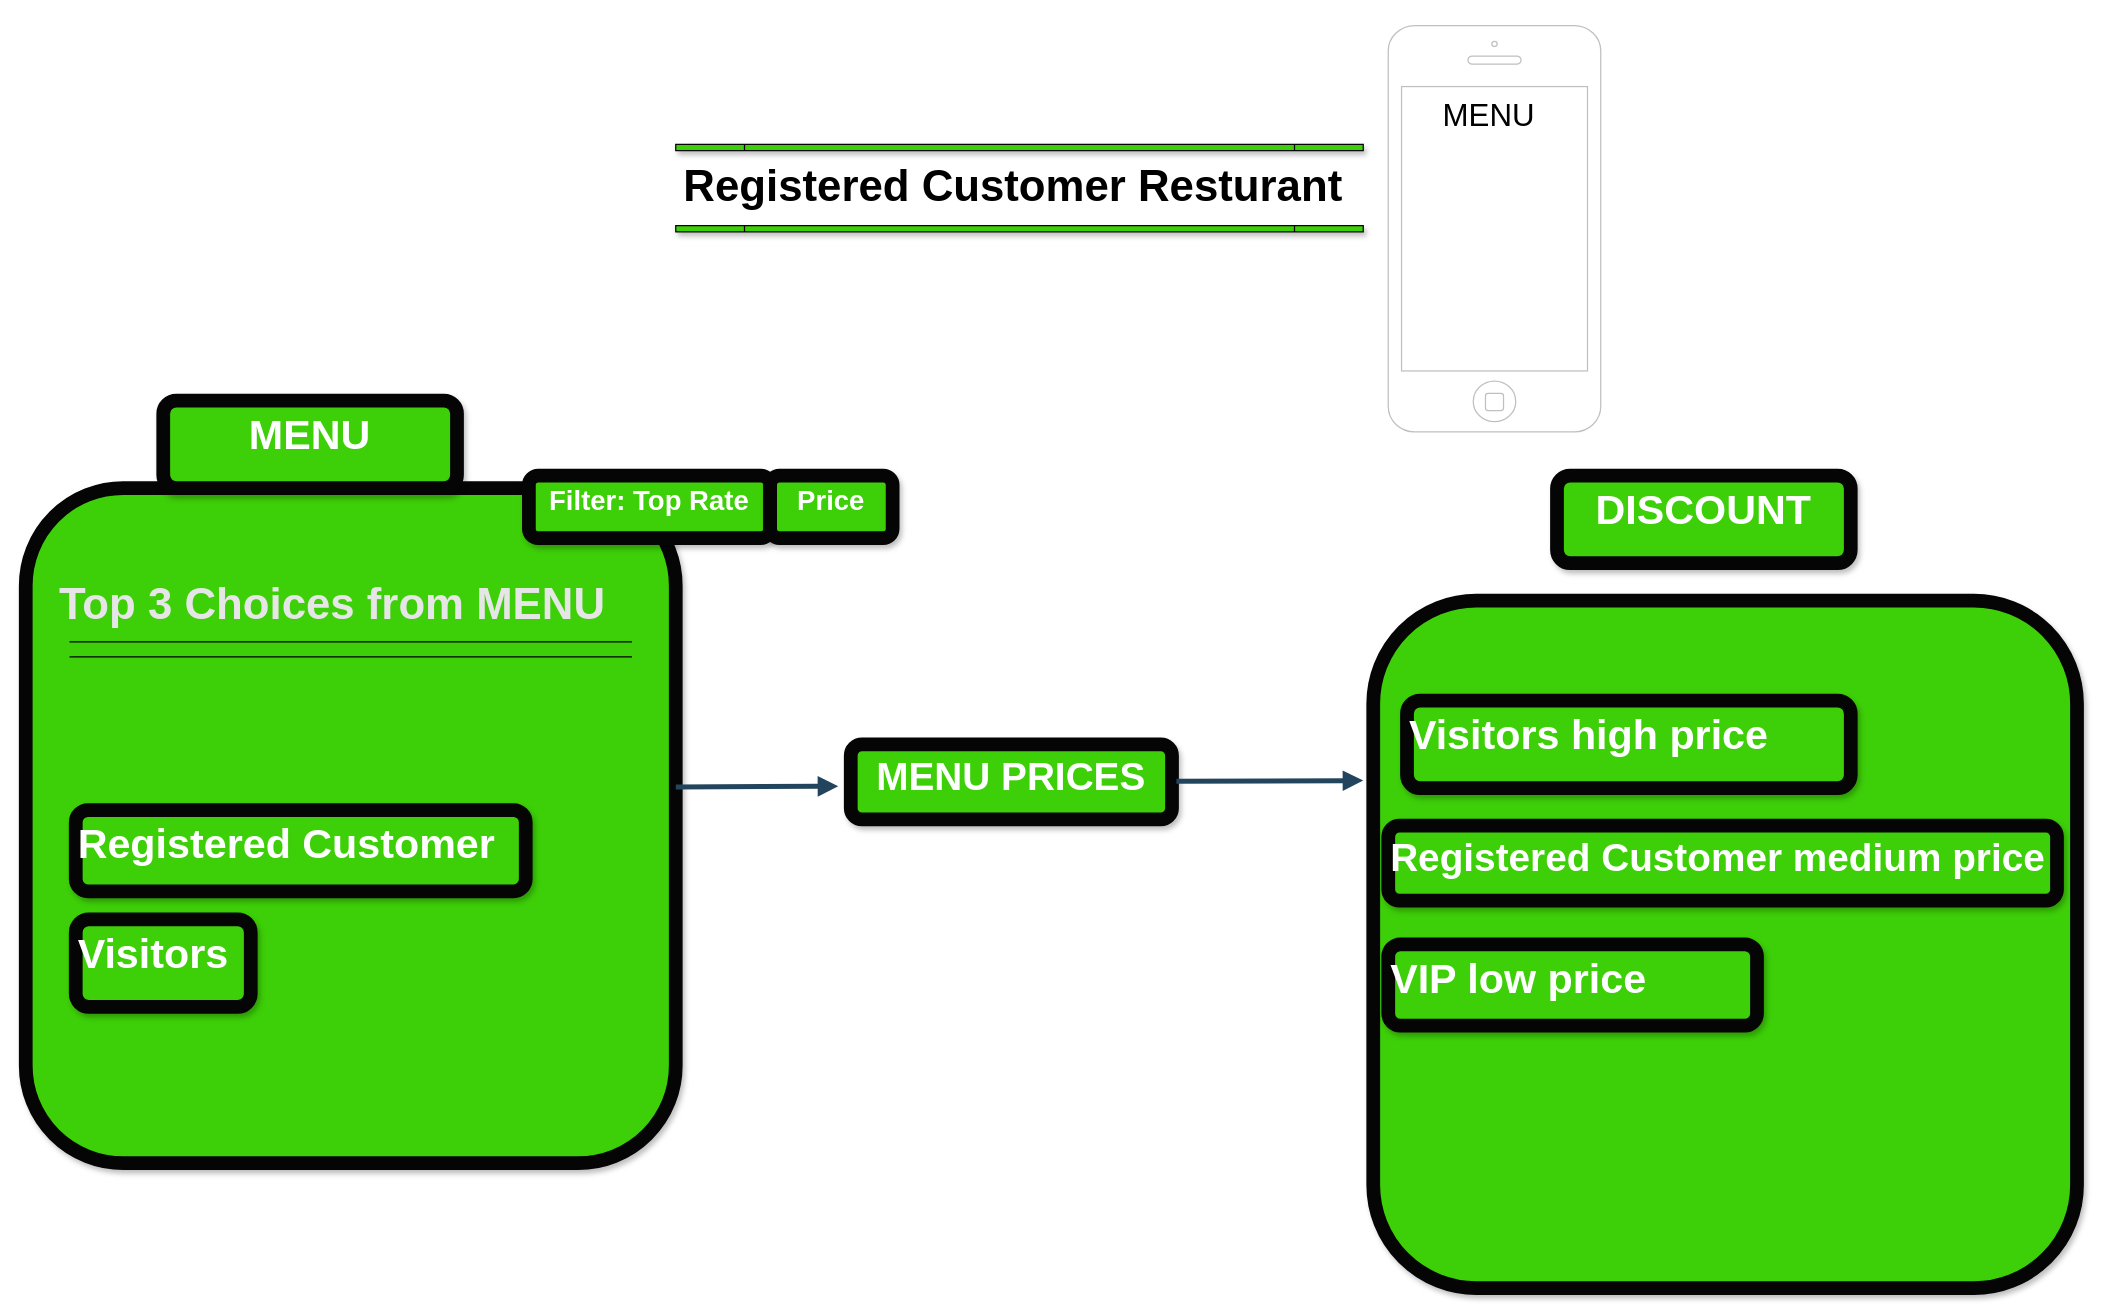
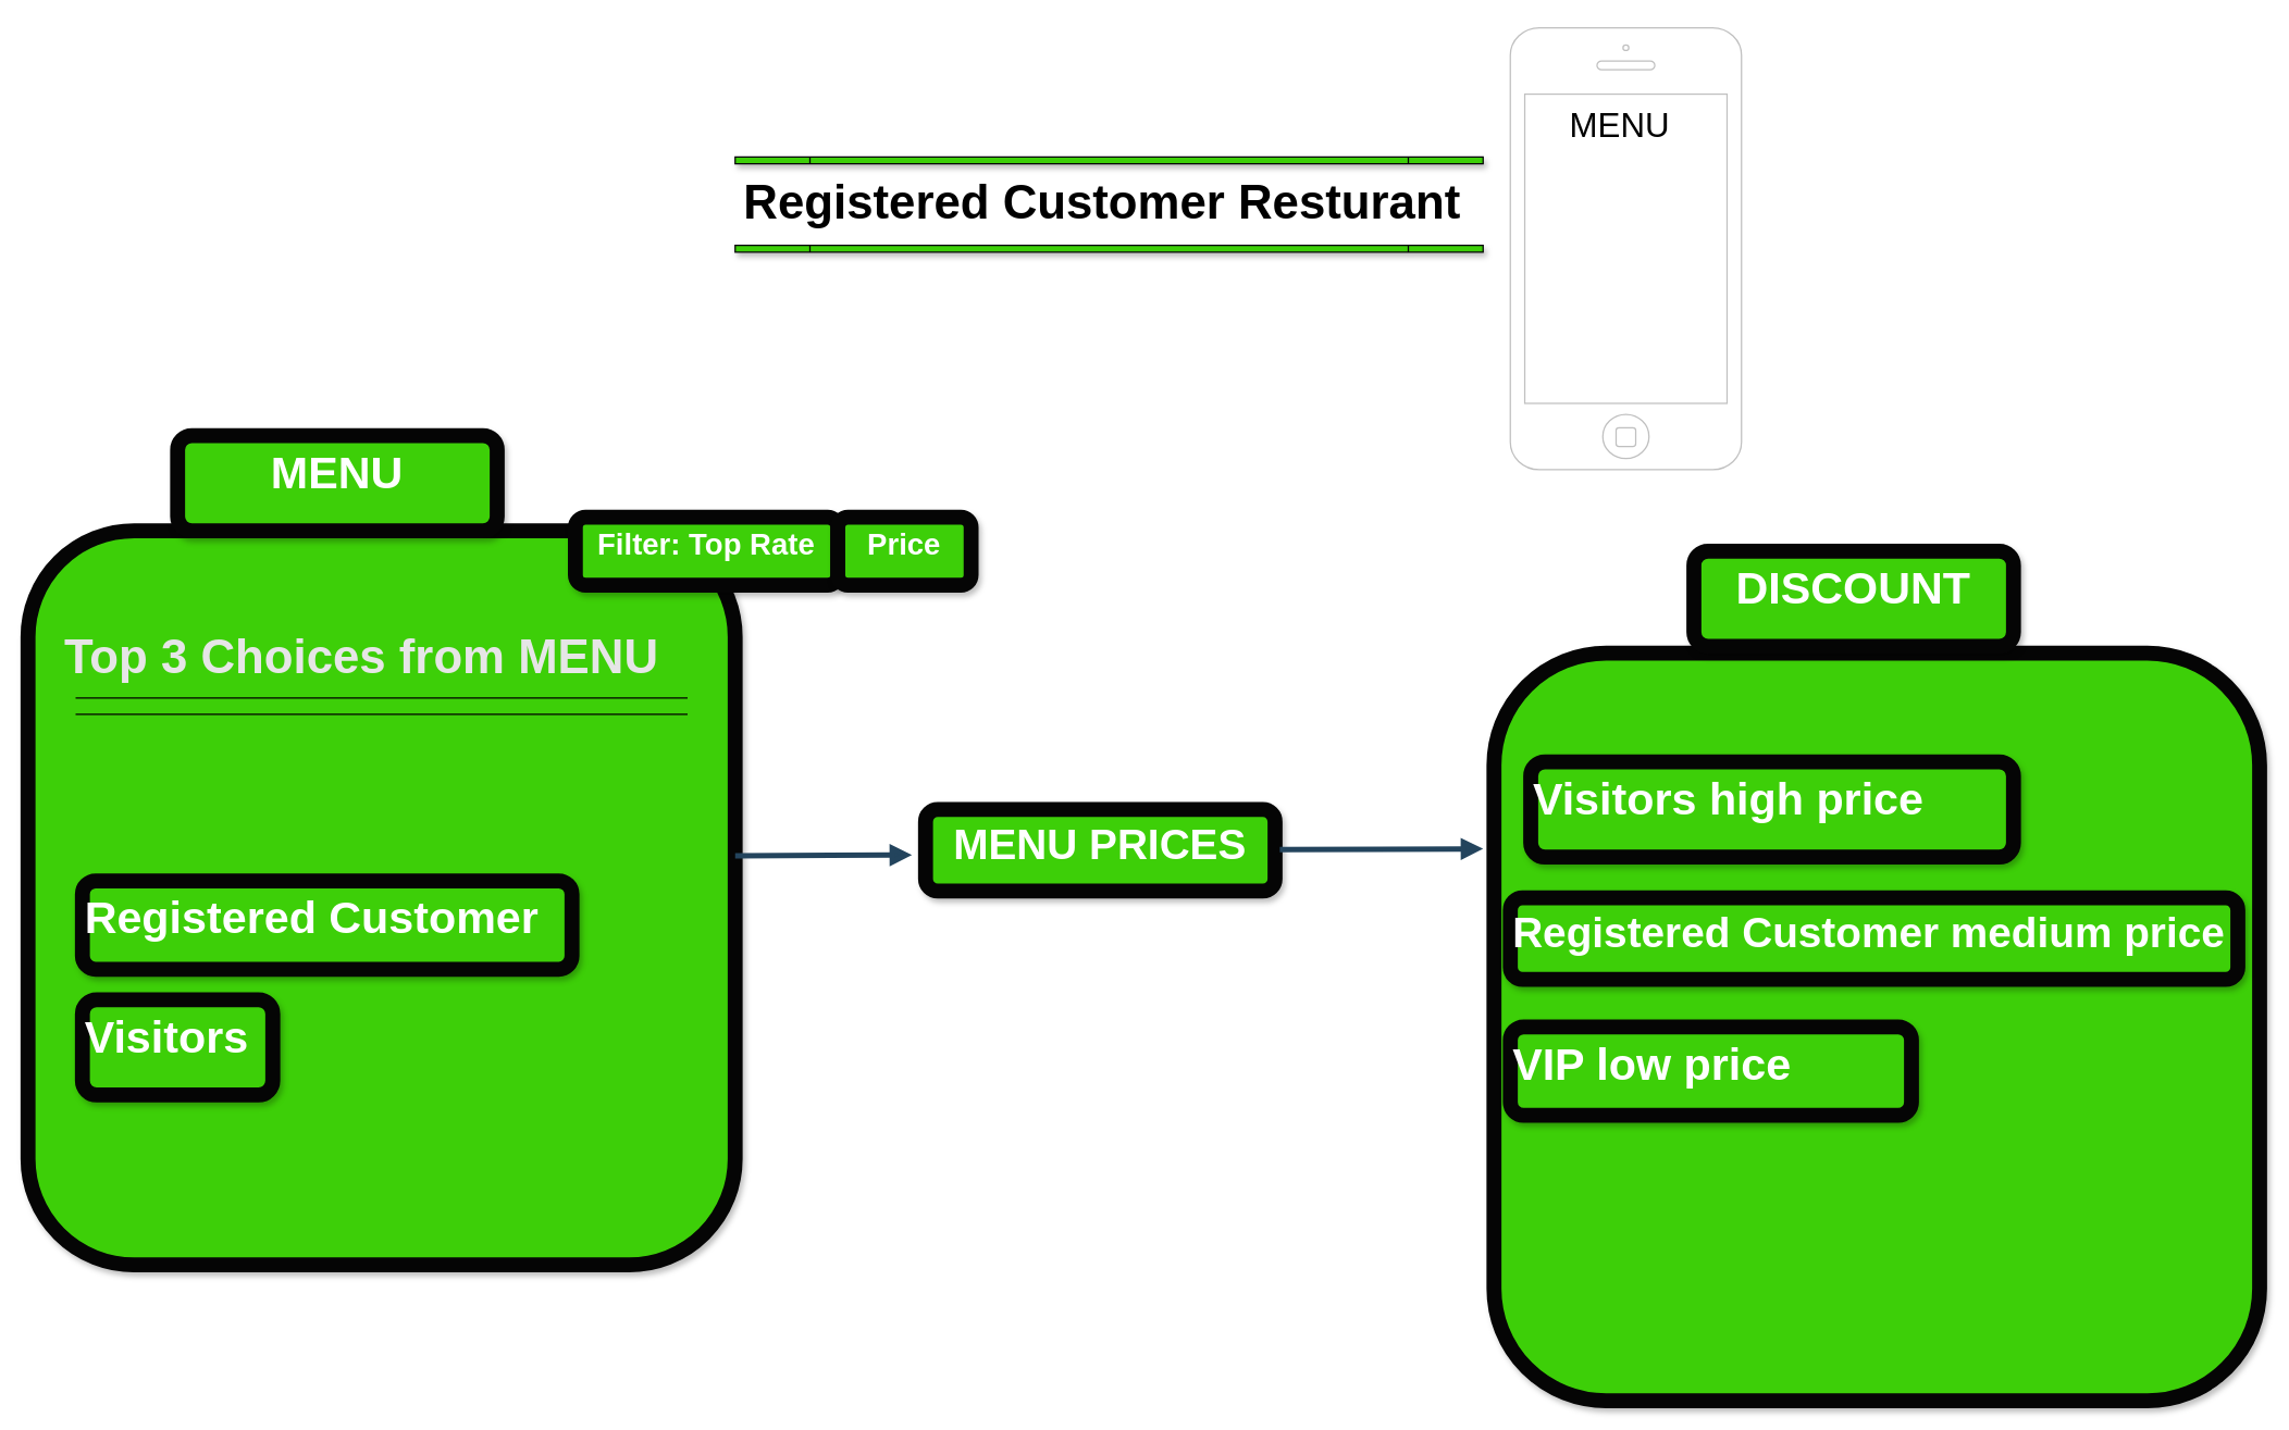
  <mxCell id="0" />
  <mxCell id="1" parent="0" />
  <mxCell id="2" value=" &#10;&#10;&#10;&#10;&#10;  &#10;  " style="rounded=1;fillColor=#3DCF08;strokeColor=#050505;shadow=1;gradientColor=none;fontStyle=1;fontColor=#FFFFFF;fontSize=35;strokeWidth=11;perimeterSpacing=3;verticalAlign=middle;horizontal=1;align=left;" vertex="1" parent="1"><mxGeometry x="20" y="390" width="520" height="540" as="geometry" /></mxCell>
  <mxCell id="3" value="" style="edgeStyle=elbowEdgeStyle;elbow=vertical;strokeWidth=4;endArrow=block;endFill=1;fontStyle=1;strokeColor=#23445D;fontSize=13;spacing=6;spacingRight=1;" edge="1" parent="1"><mxGeometry x="-1942" y="551" width="100" height="100" as="geometry"><mxPoint x="540" y="629" as="sourcePoint" /><mxPoint x="670" y="629" as="targetPoint" /><Array as="points"><mxPoint x="768" y="628.5" /><mxPoint x="618" y="628.5" /></Array></mxGeometry></mxCell>
  <mxCell id="4" value="" style="rounded=1;fillColor=#3DCF08;strokeColor=#050505;shadow=1;gradientColor=none;fontStyle=1;fontColor=#FFFFFF;fontSize=27;strokeWidth=11;perimeterSpacing=3;verticalAlign=middle;horizontal=1;align=center;labelBackgroundColor=none;labelBorderColor=none;labelPosition=center;verticalLabelPosition=middle;" vertex="1" parent="1"><mxGeometry x="1098" y="480" width="563" height="550" as="geometry" /></mxCell>
  <mxCell id="5" value="&lt;h1 style=&quot;font-size: 35px&quot;&gt;Registered Customer Resturant&amp;nbsp;&lt;/h1&gt;" style="text;html=1;strokeColor=none;fillColor=none;spacing=5;spacingTop=-20;whiteSpace=wrap;overflow=hidden;rounded=0;labelBackgroundColor=none;fontSize=27;align=center;" vertex="1" parent="1"><mxGeometry x="540" y="115" width="550" height="110" as="geometry" /></mxCell>
  <mxCell id="6" value="" style="shape=process;whiteSpace=wrap;html=1;backgroundOutline=1;labelBackgroundColor=none;strokeColor=#050505;fillColor=#3DCF08;fontSize=27;align=center;shadow=1;" vertex="1" parent="1"><mxGeometry x="540" y="115" width="550" height="5" as="geometry" /></mxCell>
  <mxCell id="7" value="" style="shape=process;whiteSpace=wrap;html=1;backgroundOutline=1;labelBackgroundColor=none;strokeColor=#050505;fillColor=#3DCF08;fontSize=27;align=center;shadow=1;" vertex="1" parent="1"><mxGeometry x="540" y="180" width="550" height="5" as="geometry" /></mxCell>
  <mxCell id="8" value="" style="html=1;verticalLabelPosition=bottom;labelBackgroundColor=#ffffff;verticalAlign=top;shadow=0;dashed=0;strokeWidth=1;shape=mxgraph.ios7.misc.iphone;fillColor=#ffffff;strokeColor=#c0c0c0;fontSize=25;align=center;" vertex="1" parent="1"><mxGeometry x="1110" y="20" width="170" height="325" as="geometry" /></mxCell>
  <mxCell id="9" value="&lt;font style=&quot;font-size: 25px&quot;&gt;&amp;nbsp;MENU&lt;/font&gt;" style="text;html=1;fontSize=25;" vertex="1" parent="1"><mxGeometry x="1145" y="70" width="100" height="60" as="geometry" /></mxCell>
  <mxCell id="10" value="Filter: Top Rate" style="rounded=1;fillColor=#3DCF08;strokeColor=#050505;shadow=1;gradientColor=none;fontStyle=1;fontColor=#FFFFFF;fontSize=22;strokeWidth=11;perimeterSpacing=3;verticalAlign=top;horizontal=1;align=center;" vertex="1" parent="1"><mxGeometry x="422.5" y="380" width="193" height="50" as="geometry" /></mxCell>
  <mxCell id="11" value="MENU" style="rounded=1;fillColor=#3DCF08;strokeColor=#050505;shadow=1;gradientColor=none;fontStyle=1;fontColor=#FFFFFF;fontSize=33;strokeWidth=11;perimeterSpacing=3;verticalAlign=top;horizontal=1;" vertex="1" parent="1"><mxGeometry x="130" y="320" width="235" height="70" as="geometry" /></mxCell>
  <mxCell id="12" value="Visitors" style="rounded=1;fillColor=#3DCF08;strokeColor=#050505;shadow=1;gradientColor=none;fontStyle=1;fontColor=#FFFFFF;fontSize=33;strokeWidth=11;perimeterSpacing=3;verticalAlign=top;horizontal=1;align=left;" vertex="1" parent="1"><mxGeometry x="60" y="735" width="140" height="70" as="geometry" /></mxCell>
  <mxCell id="13" value="Price" style="rounded=1;fillColor=#3DCF08;strokeColor=#050505;shadow=1;gradientColor=none;fontStyle=1;fontColor=#FFFFFF;fontSize=22;strokeWidth=11;perimeterSpacing=3;verticalAlign=top;horizontal=1;align=center;" vertex="1" parent="1"><mxGeometry x="615.5" y="380" width="98" height="50" as="geometry" /></mxCell>
  <mxCell id="14" value="Registered Customer" style="rounded=1;fillColor=#3DCF08;strokeColor=#050505;shadow=1;gradientColor=none;fontStyle=1;fontColor=#FFFFFF;fontSize=33;strokeWidth=11;perimeterSpacing=3;verticalAlign=top;horizontal=1;align=left;" vertex="1" parent="1"><mxGeometry x="60" y="647.5" width="360" height="65" as="geometry" /></mxCell>
  <mxCell id="15" value="MENU PRICES" style="rounded=1;fillColor=#3DCF08;strokeColor=#050505;shadow=1;gradientColor=none;fontStyle=1;fontColor=#FFFFFF;fontSize=31;strokeWidth=11;perimeterSpacing=3;verticalAlign=top;horizontal=1;" vertex="1" parent="1"><mxGeometry x="680" y="595" width="257" height="60" as="geometry" /></mxCell>
- <mxCell id="16" value="DISCOUNT" style="rounded=1;fillColor=#3DCF08;strokeColor=#050505;shadow=1;gradientColor=none;fontStyle=1;fontColor=#FFFFFF;fontSize=33;strokeWidth=11;perimeterSpacing=3;verticalAlign=top;horizontal=1;" vertex="1" parent="1"><mxGeometry x="1245" y="380" width="235" height="70" as="geometry" /></mxCell>
+ <mxCell id="16" value="DISCOUNT" style="rounded=1;fillColor=#3DCF08;strokeColor=#050505;shadow=1;gradientColor=none;fontStyle=1;fontColor=#FFFFFF;fontSize=33;strokeWidth=11;perimeterSpacing=3;verticalAlign=top;horizontal=1;" vertex="1" parent="1"><mxGeometry x="1245" y="405" width="235" height="70" as="geometry" /></mxCell>
  <mxCell id="17" value="" style="edgeStyle=elbowEdgeStyle;elbow=vertical;strokeWidth=4;endArrow=block;endFill=1;fontStyle=1;strokeColor=#23445D;fontSize=13;spacing=6;spacingRight=1;" edge="1" parent="1"><mxGeometry x="-1541.5" y="546.5" width="100" height="100" as="geometry"><mxPoint x="940.5" y="624.5" as="sourcePoint" /><mxPoint x="1090" y="624.5" as="targetPoint" /><Array as="points"><mxPoint x="1018.5" y="624" /></Array></mxGeometry></mxCell>
  <mxCell id="18" value="VIP low price" style="rounded=1;fillColor=#3DCF08;strokeColor=#050505;shadow=1;gradientColor=none;fontStyle=1;fontColor=#FFFFFF;fontSize=33;strokeWidth=11;perimeterSpacing=3;verticalAlign=top;horizontal=1;align=left;" vertex="1" parent="1"><mxGeometry x="1110" y="755" width="295" height="65" as="geometry" /></mxCell>
  <mxCell id="19" value="Registered Customer medium price " style="rounded=1;fillColor=#3DCF08;strokeColor=#050505;shadow=1;gradientColor=none;fontStyle=1;fontColor=#FFFFFF;fontSize=31;strokeWidth=11;perimeterSpacing=3;verticalAlign=top;horizontal=1;align=left;" vertex="1" parent="1"><mxGeometry x="1110" y="660" width="535" height="60" as="geometry" /></mxCell>
  <mxCell id="20" value="Visitors high price" style="rounded=1;fillColor=#3DCF08;strokeColor=#050505;shadow=1;gradientColor=none;fontStyle=1;fontColor=#FFFFFF;fontSize=33;strokeWidth=11;perimeterSpacing=3;verticalAlign=top;horizontal=1;align=left;" vertex="1" parent="1"><mxGeometry x="1125" y="560" width="355" height="70" as="geometry" /></mxCell>
  <mxCell id="21" value="&lt;font style=&quot;font-size: 35px&quot; color=&quot;#e6e6e6&quot;&gt;&lt;b&gt;Top 3 Choices from MENU&lt;/b&gt;&lt;/font&gt;" style="text;html=1;fontSize=31;" vertex="1" parent="1"><mxGeometry x="45" y="455" width="390" height="50" as="geometry" /></mxCell>
  <mxCell id="22" value="" style="shape=link;html=1;fontSize=31;width=12;" edge="1" parent="1"><mxGeometry width="50" height="50" relative="1" as="geometry"><mxPoint x="55" y="519" as="sourcePoint" /><mxPoint x="505" y="519" as="targetPoint" /></mxGeometry></mxCell>
